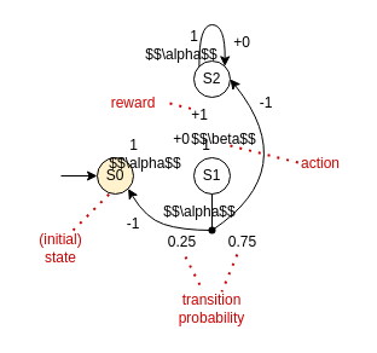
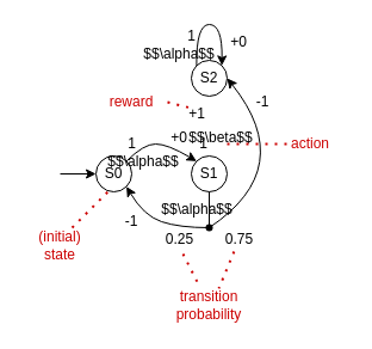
  <mxCell id="0" />
  <mxCell id="1" parent="0" />
- <mxCell id="2" value="S0" style="ellipse;whiteSpace=wrap;html=1;aspect=fixed;fillColor=#fff2cc;" vertex="1" parent="1"><mxGeometry x="80" y="130" width="30" height="30" as="geometry" /></mxCell>
+ <mxCell id="2" value="S0" style="ellipse;whiteSpace=wrap;html=1;aspect=fixed;" vertex="1" parent="1"><mxGeometry x="80" y="130" width="30" height="30" as="geometry" /></mxCell>
  <mxCell id="3" value="S1" style="ellipse;whiteSpace=wrap;html=1;aspect=fixed;" vertex="1" parent="1"><mxGeometry x="160" y="130" width="30" height="30" as="geometry" /></mxCell>
  <mxCell id="4" value="S2" style="ellipse;whiteSpace=wrap;html=1;aspect=fixed;" vertex="1" parent="1"><mxGeometry x="160" y="50" width="30" height="30" as="geometry" /></mxCell>
+ <mxCell id="5" value="" style="curved=1;endArrow=classic;html=1;rounded=0;exitX=1;exitY=0;exitDx=0;exitDy=0;entryX=0;entryY=0;entryDx=0;entryDy=0;" edge="1" parent="1" source="2" target="3"><mxGeometry width="50" height="50" relative="1" as="geometry"><mxPoint x="250" y="190" as="sourcePoint" /><mxPoint x="300" y="140" as="targetPoint" /><Array as="points"><mxPoint x="120" y="120" /><mxPoint x="140" y="120" /></Array></mxGeometry></mxCell>
  <mxCell id="6" value="" style="shape=waypoint;sketch=0;size=6;pointerEvents=1;points=[];fillColor=none;resizable=0;rotatable=0;perimeter=centerPerimeter;snapToPoint=1;" vertex="1" parent="1"><mxGeometry x="155" y="170" width="40" height="40" as="geometry" /></mxCell>
  <mxCell id="7" value="" style="endArrow=none;html=1;rounded=0;exitX=0.5;exitY=1;exitDx=0;exitDy=0;" edge="1" parent="1" source="3" target="6"><mxGeometry width="50" height="50" relative="1" as="geometry"><mxPoint x="250" y="190" as="sourcePoint" /><mxPoint x="300" y="140" as="targetPoint" /></mxGeometry></mxCell>
  <mxCell id="8" value="" style="curved=1;endArrow=classic;html=1;rounded=0;exitX=0.575;exitY=0.6;exitDx=0;exitDy=0;exitPerimeter=0;entryX=1;entryY=1;entryDx=0;entryDy=0;" edge="1" parent="1" source="6" target="2"><mxGeometry width="50" height="50" relative="1" as="geometry"><mxPoint x="250" y="190" as="sourcePoint" /><mxPoint x="300" y="140" as="targetPoint" /><Array as="points"><mxPoint x="150" y="190" /><mxPoint x="120" y="180" /></Array></mxGeometry></mxCell>
  <mxCell id="9" value="" style="curved=1;endArrow=classic;html=1;rounded=0;exitX=0.625;exitY=0.65;exitDx=0;exitDy=0;exitPerimeter=0;entryX=1;entryY=0.5;entryDx=0;entryDy=0;" edge="1" parent="1" source="6" target="4"><mxGeometry width="50" height="50" relative="1" as="geometry"><mxPoint x="250" y="190" as="sourcePoint" /><mxPoint x="300" y="140" as="targetPoint" /><Array as="points"><mxPoint x="250" y="140" /></Array></mxGeometry></mxCell>
  <mxCell id="10" value="" style="curved=1;endArrow=classic;html=1;rounded=0;exitX=0;exitY=0;exitDx=0;exitDy=0;entryX=1;entryY=0;entryDx=0;entryDy=0;" edge="1" parent="1" source="4" target="4"><mxGeometry width="50" height="50" relative="1" as="geometry"><mxPoint x="250" y="190" as="sourcePoint" /><mxPoint x="300" y="140" as="targetPoint" /><Array as="points"><mxPoint x="164" y="20" /><mxPoint x="186" y="20" /></Array></mxGeometry></mxCell>
  <mxCell id="11" value="$$\alpha$$" style="text;html=1;strokeColor=none;fillColor=none;align=center;verticalAlign=middle;whiteSpace=wrap;rounded=0;" vertex="1" parent="1"><mxGeometry x="90" y="120" width="60" height="30" as="geometry" /></mxCell>
  <mxCell id="12" value="$$\alpha$$" style="text;html=1;strokeColor=none;fillColor=none;align=center;verticalAlign=middle;whiteSpace=wrap;rounded=0;" vertex="1" parent="1"><mxGeometry x="135" y="160" width="60" height="30" as="geometry" /></mxCell>
  <mxCell id="13" value="$$\beta$$" style="text;html=1;strokeColor=none;fillColor=none;align=center;verticalAlign=middle;whiteSpace=wrap;rounded=0;" vertex="1" parent="1"><mxGeometry x="155" y="100" width="60" height="30" as="geometry" /></mxCell>
  <mxCell id="14" value="$$\alpha$$" style="text;html=1;strokeColor=none;fillColor=none;align=center;verticalAlign=middle;whiteSpace=wrap;rounded=0;" vertex="1" parent="1"><mxGeometry x="120" y="30" width="60" height="30" as="geometry" /></mxCell>
  <mxCell id="15" value="" style="endArrow=classic;html=1;rounded=0;entryX=0;entryY=0.5;entryDx=0;entryDy=0;" edge="1" parent="1" target="2"><mxGeometry width="50" height="50" relative="1" as="geometry"><mxPoint x="50" y="145" as="sourcePoint" /><mxPoint x="300" y="140" as="targetPoint" /></mxGeometry></mxCell>
  <mxCell id="16" value="" style="endArrow=none;dashed=1;html=1;dashPattern=1 3;strokeWidth=2;rounded=0;strokeColor=#CC0000;" edge="1" parent="1"><mxGeometry width="50" height="50" relative="1" as="geometry"><mxPoint x="60" y="190" as="sourcePoint" /><mxPoint x="90" y="160" as="targetPoint" /></mxGeometry></mxCell>
  <mxCell id="17" value="&lt;font color=&quot;#CC0000&quot;&gt;(initial) state&lt;/font&gt;" style="text;html=1;strokeColor=none;fillColor=none;align=center;verticalAlign=middle;whiteSpace=wrap;rounded=0;" vertex="1" parent="1"><mxGeometry x="20" y="190" width="60" height="30" as="geometry" /></mxCell>
  <mxCell id="18" value="0.75" style="text;html=1;align=center;verticalAlign=middle;resizable=0;points=[];autosize=1;strokeColor=none;fillColor=none;" vertex="1" parent="1"><mxGeometry x="180" y="190" width="40" height="20" as="geometry" /></mxCell>
  <mxCell id="19" value="0.25" style="text;html=1;align=center;verticalAlign=middle;resizable=0;points=[];autosize=1;strokeColor=none;fillColor=none;" vertex="1" parent="1"><mxGeometry x="130" y="190" width="40" height="20" as="geometry" /></mxCell>
  <mxCell id="20" value="1" style="text;html=1;align=center;verticalAlign=middle;resizable=0;points=[];autosize=1;strokeColor=none;fillColor=none;" vertex="1" parent="1"><mxGeometry x="100" y="110" width="20" height="20" as="geometry" /></mxCell>
  <mxCell id="21" value="1" style="text;html=1;align=center;verticalAlign=middle;resizable=0;points=[];autosize=1;strokeColor=none;fillColor=none;" vertex="1" parent="1"><mxGeometry x="160" y="110" width="20" height="20" as="geometry" /></mxCell>
  <mxCell id="22" value="1" style="text;html=1;align=center;verticalAlign=middle;resizable=0;points=[];autosize=1;strokeColor=none;fillColor=none;" vertex="1" parent="1"><mxGeometry x="150" y="20" width="20" height="20" as="geometry" /></mxCell>
  <mxCell id="23" value="&lt;div&gt;+0&lt;/div&gt;" style="text;html=1;strokeColor=none;fillColor=none;align=center;verticalAlign=middle;whiteSpace=wrap;rounded=0;" vertex="1" parent="1"><mxGeometry x="120" y="100" width="60" height="30" as="geometry" /></mxCell>
  <mxCell id="24" value="-1" style="text;html=1;strokeColor=none;fillColor=none;align=center;verticalAlign=middle;whiteSpace=wrap;rounded=0;" vertex="1" parent="1"><mxGeometry x="80" y="170" width="60" height="30" as="geometry" /></mxCell>
  <mxCell id="25" value="-1" style="text;html=1;strokeColor=none;fillColor=none;align=center;verticalAlign=middle;whiteSpace=wrap;rounded=0;" vertex="1" parent="1"><mxGeometry x="190" y="70" width="60" height="30" as="geometry" /></mxCell>
  <mxCell id="26" value="+1" style="text;html=1;strokeColor=none;fillColor=none;align=center;verticalAlign=middle;whiteSpace=wrap;rounded=0;" vertex="1" parent="1"><mxGeometry x="135" y="80" width="60" height="30" as="geometry" /></mxCell>
  <mxCell id="27" value="+0" style="text;html=1;strokeColor=none;fillColor=none;align=center;verticalAlign=middle;whiteSpace=wrap;rounded=0;" vertex="1" parent="1"><mxGeometry x="170" y="20" width="60" height="30" as="geometry" /></mxCell>
  <mxCell id="28" value="&lt;font color=&quot;#CC0000&quot;&gt;reward&lt;/font&gt;" style="text;html=1;strokeColor=none;fillColor=none;align=center;verticalAlign=middle;whiteSpace=wrap;rounded=0;" vertex="1" parent="1"><mxGeometry x="80" y="70" width="60" height="30" as="geometry" /></mxCell>
  <mxCell id="29" value="" style="endArrow=none;dashed=1;html=1;dashPattern=1 3;strokeWidth=2;rounded=0;strokeColor=#CC0000;" edge="1" parent="1"><mxGeometry width="50" height="50" relative="1" as="geometry"><mxPoint x="140" y="85" as="sourcePoint" /><mxPoint x="160" y="90" as="targetPoint" /></mxGeometry></mxCell>
  <mxCell id="30" value="&lt;font color=&quot;#CC0000&quot;&gt;transition probability&lt;/font&gt;" style="text;html=1;strokeColor=none;fillColor=none;align=center;verticalAlign=middle;whiteSpace=wrap;rounded=0;" vertex="1" parent="1"><mxGeometry x="145" y="240" width="60" height="30" as="geometry" /></mxCell>
  <mxCell id="31" value="" style="endArrow=none;dashed=1;html=1;dashPattern=1 3;strokeWidth=2;rounded=0;exitX=0.575;exitY=1.1;exitDx=0;exitDy=0;exitPerimeter=0;strokeColor=#CC0000;" edge="1" parent="1" source="19" target="30"><mxGeometry width="50" height="50" relative="1" as="geometry"><mxPoint x="250" y="190" as="sourcePoint" /><mxPoint x="300" y="140" as="targetPoint" /></mxGeometry></mxCell>
  <mxCell id="32" value="" style="endArrow=none;dashed=1;html=1;dashPattern=1 3;strokeWidth=2;rounded=0;entryX=0.633;entryY=0.033;entryDx=0;entryDy=0;entryPerimeter=0;strokeColor=#CC0000;" edge="1" parent="1" source="18" target="30"><mxGeometry width="50" height="50" relative="1" as="geometry"><mxPoint x="163" y="222" as="sourcePoint" /><mxPoint x="175" y="240" as="targetPoint" /></mxGeometry></mxCell>
- <mxCell id="33" value="&lt;font color=&quot;#CC0000&quot;&gt;action&lt;/font&gt;" style="text;html=1;strokeColor=none;fillColor=none;align=center;verticalAlign=middle;whiteSpace=wrap;rounded=0;" vertex="1" parent="1"><mxGeometry x="235" y="120" width="60" height="30" as="geometry" /></mxCell>
+ <mxCell id="33" value="&lt;font color=&quot;#CC0000&quot;&gt;action&lt;/font&gt;" style="text;html=1;strokeColor=none;fillColor=none;align=center;verticalAlign=middle;whiteSpace=wrap;rounded=0;" vertex="1" parent="1"><mxGeometry x="230" y="105" width="60" height="30" as="geometry" /></mxCell>
  <mxCell id="34" value="" style="endArrow=none;dashed=1;html=1;dashPattern=1 3;strokeWidth=2;rounded=0;entryX=0.25;entryY=0.5;entryDx=0;entryDy=0;entryPerimeter=0;strokeColor=#CC0000;" edge="1" parent="1" target="33"><mxGeometry width="50" height="50" relative="1" as="geometry"><mxPoint x="190" y="120" as="sourcePoint" /><mxPoint x="300" y="140" as="targetPoint" /></mxGeometry></mxCell>
